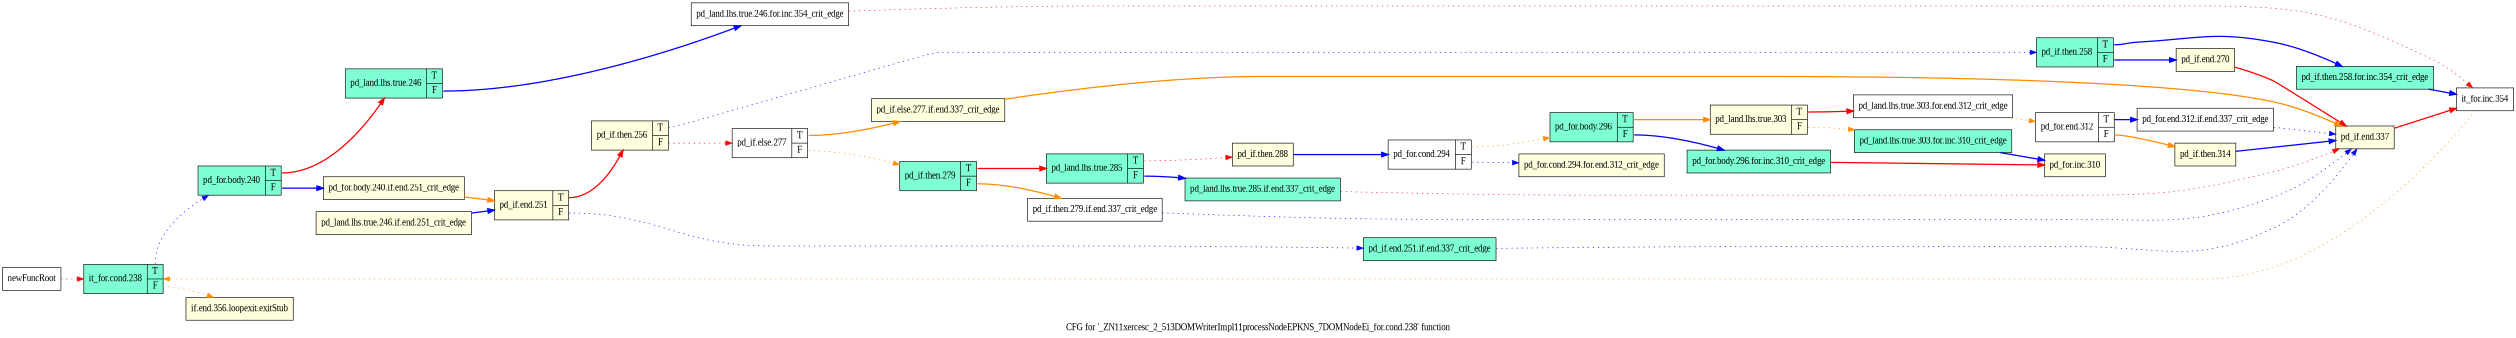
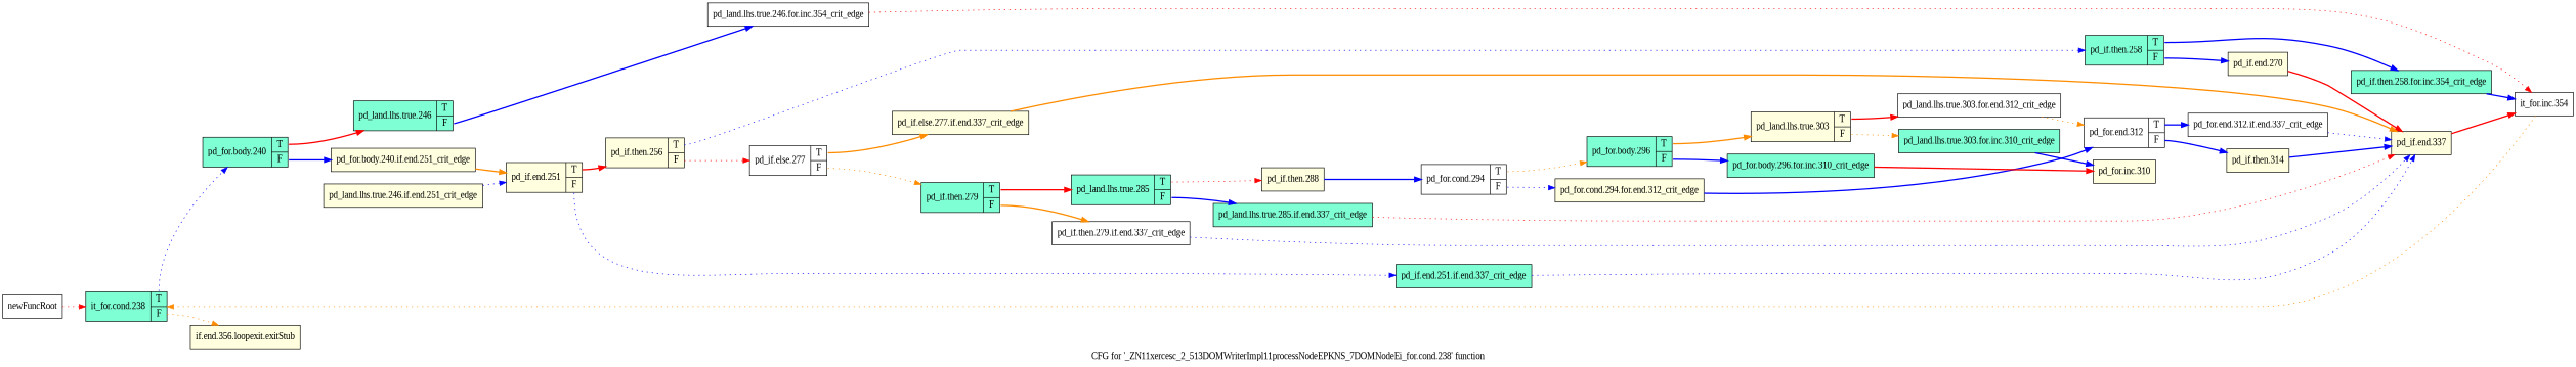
  digraph {
    fontname="Liberation Serif"
    label="CFG for '_ZN11xercesc_2_513DOMWriterImpl11processNodeEPKNS_7DOMNodeEi_for.cond.238' function"
    rankdir=LR
    node [fillcolor=lightyellow fontname="Liberation Serif" shape=record style=filled]
    edge [color=blue fontname="Liberation Serif" style=bold]
    n1 [fillcolor=white label="{newFuncRoot}"]
    n2 [fillcolor=aquamarine label="{it_for.cond.238|{<s0>T|<s1>F}}"]
    n3 [label="{if.end.356.loopexit.exitStub}"]
    n4 [fillcolor=aquamarine label="{pd_for.body.240|{<s0>T|<s1>F}}"]
    n5 [fillcolor=aquamarine label="{pd_land.lhs.true.246|{<s0>T|<s1>F}}"]
    n6 [label="{pd_for.body.240.if.end.251_crit_edge}"]
    n7 [fillcolor=white label="{pd_land.lhs.true.246.for.inc.354_crit_edge}"]
    n8 [label="{pd_if.end.251|{<s0>T|<s1>F}}"]
    n9 [label="{pd_land.lhs.true.246.if.end.251_crit_edge}"]
    n10 [fillcolor=white label="{it_for.inc.354}"]
    n11 [label="{pd_if.then.256|{<s0>T|<s1>F}}"]
    n12 [fillcolor=aquamarine label="{pd_if.end.251.if.end.337_crit_edge}"]
    n13 [fillcolor=aquamarine label="{pd_if.then.258|{<s0>T|<s1>F}}"]
    n14 [fillcolor=white label="{pd_if.else.277|{<s0>T|<s1>F}}"]
    n15 [label="{pd_if.end.337}"]
    n16 [fillcolor=aquamarine label="{pd_if.then.258.for.inc.354_crit_edge}"]
    n17 [label="{pd_if.end.270}"]
    n18 [label="{pd_if.else.277.if.end.337_crit_edge}"]
    n19 [fillcolor=aquamarine label="{pd_if.then.279|{<s0>T|<s1>F}}"]
    n20 [fillcolor=aquamarine label="{pd_land.lhs.true.285|{<s0>T|<s1>F}}"]
    n21 [fillcolor=white label="{pd_if.then.279.if.end.337_crit_edge}"]
    n22 [label="{pd_if.then.288}"]
    n23 [fillcolor=aquamarine label="{pd_land.lhs.true.285.if.end.337_crit_edge}"]
    n24 [fillcolor=white label="{pd_for.cond.294|{<s0>T|<s1>F}}"]
    n25 [fillcolor=aquamarine label="{pd_for.body.296|{<s0>T|<s1>F}}"]
    n26 [label="{pd_for.cond.294.for.end.312_crit_edge}"]
    n27 [label="{pd_land.lhs.true.303|{<s0>T|<s1>F}}"]
    n28 [fillcolor=aquamarine label="{pd_for.body.296.for.inc.310_crit_edge}"]
    n29 [fillcolor=white label="{pd_for.end.312|{<s0>T|<s1>F}}"]
    n30 [fillcolor=white label="{pd_land.lhs.true.303.for.end.312_crit_edge}"]
    n31 [fillcolor=aquamarine label="{pd_land.lhs.true.303.for.inc.310_crit_edge}"]
    n32 [label="{pd_for.inc.310}"]
    n33 [fillcolor=white label="{pd_for.end.312.if.end.337_crit_edge}"]
    n34 [label="{pd_if.then.314}"]
    n1 -> n2 [color=red style=dotted]
    n2 -> n3 [color=darkorange style=dotted tailport=s1]
    n2 -> n4 [style=dotted tailport=s0]
    n4 -> n5 [color=red tailport=s0]
    n4 -> n6 [tailport=s1]
    n5 -> n7 [tailport=s1]
    n6 -> n8 [color=darkorange]
    n7 -> n10 [color=red style=dotted]
    n8 -> n11 [color=red tailport=s0]
    n8 -> n12 [style=dotted tailport=s1]
-   n9 -> n8
+   n9 -> n8 [style=dotted]
    n10 -> n2 [color=darkorange style=dotted]
    n11 -> n13 [style=dotted tailport=s0]
    n11 -> n14 [color=red style=dotted tailport=s1]
    n12 -> n15 [style=dotted]
    n13 -> n16 [tailport=s0]
    n13 -> n17 [tailport=s1]
    n14 -> n18 [color=darkorange tailport=s0]
    n14 -> n19 [color=darkorange style=dotted tailport=s1]
    n15 -> n10 [color=red]
    n16 -> n10
    n17 -> n15 [color=red]
    n18 -> n15 [color=darkorange]
    n19 -> n20 [color=red tailport=s0]
    n19 -> n21 [color=darkorange tailport=s1]
    n20 -> n22 [color=red style=dotted tailport=s0]
    n20 -> n23 [tailport=s1]
    n21 -> n15 [style=dotted]
    n22 -> n24
    n23 -> n15 [color=red style=dotted]
    n24 -> n25 [color=darkorange style=dotted tailport=s0]
    n24 -> n26 [style=dotted tailport=s1]
    n25 -> n27 [color=darkorange tailport=s0]
    n25 -> n28 [tailport=s1]
+   n26 -> n29
    n27 -> n30 [color=red tailport=s0]
    n27 -> n31 [color=darkorange style=dotted tailport=s1]
    n28 -> n32 [color=red]
    n29 -> n33 [tailport=s0]
-   n29 -> n34 [color=darkorange tailport=s1]
+   n29 -> n34 [tailport=s1]
    n30 -> n29 [color=darkorange style=dotted]
    n31 -> n32
    n33 -> n15 [style=dotted]
    n34 -> n15
  }
